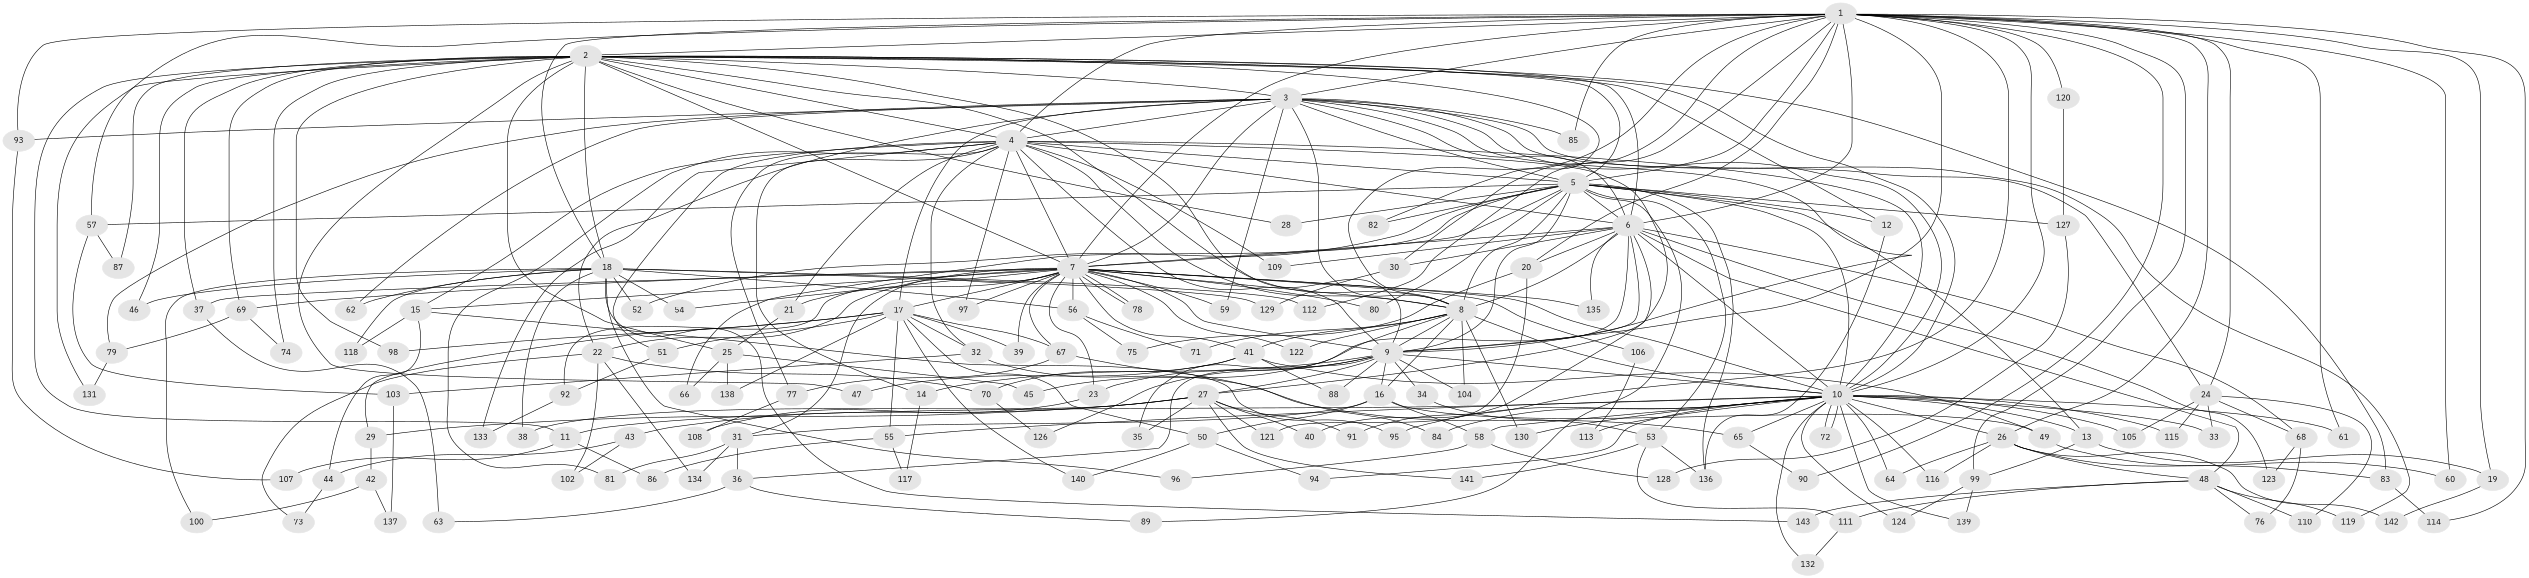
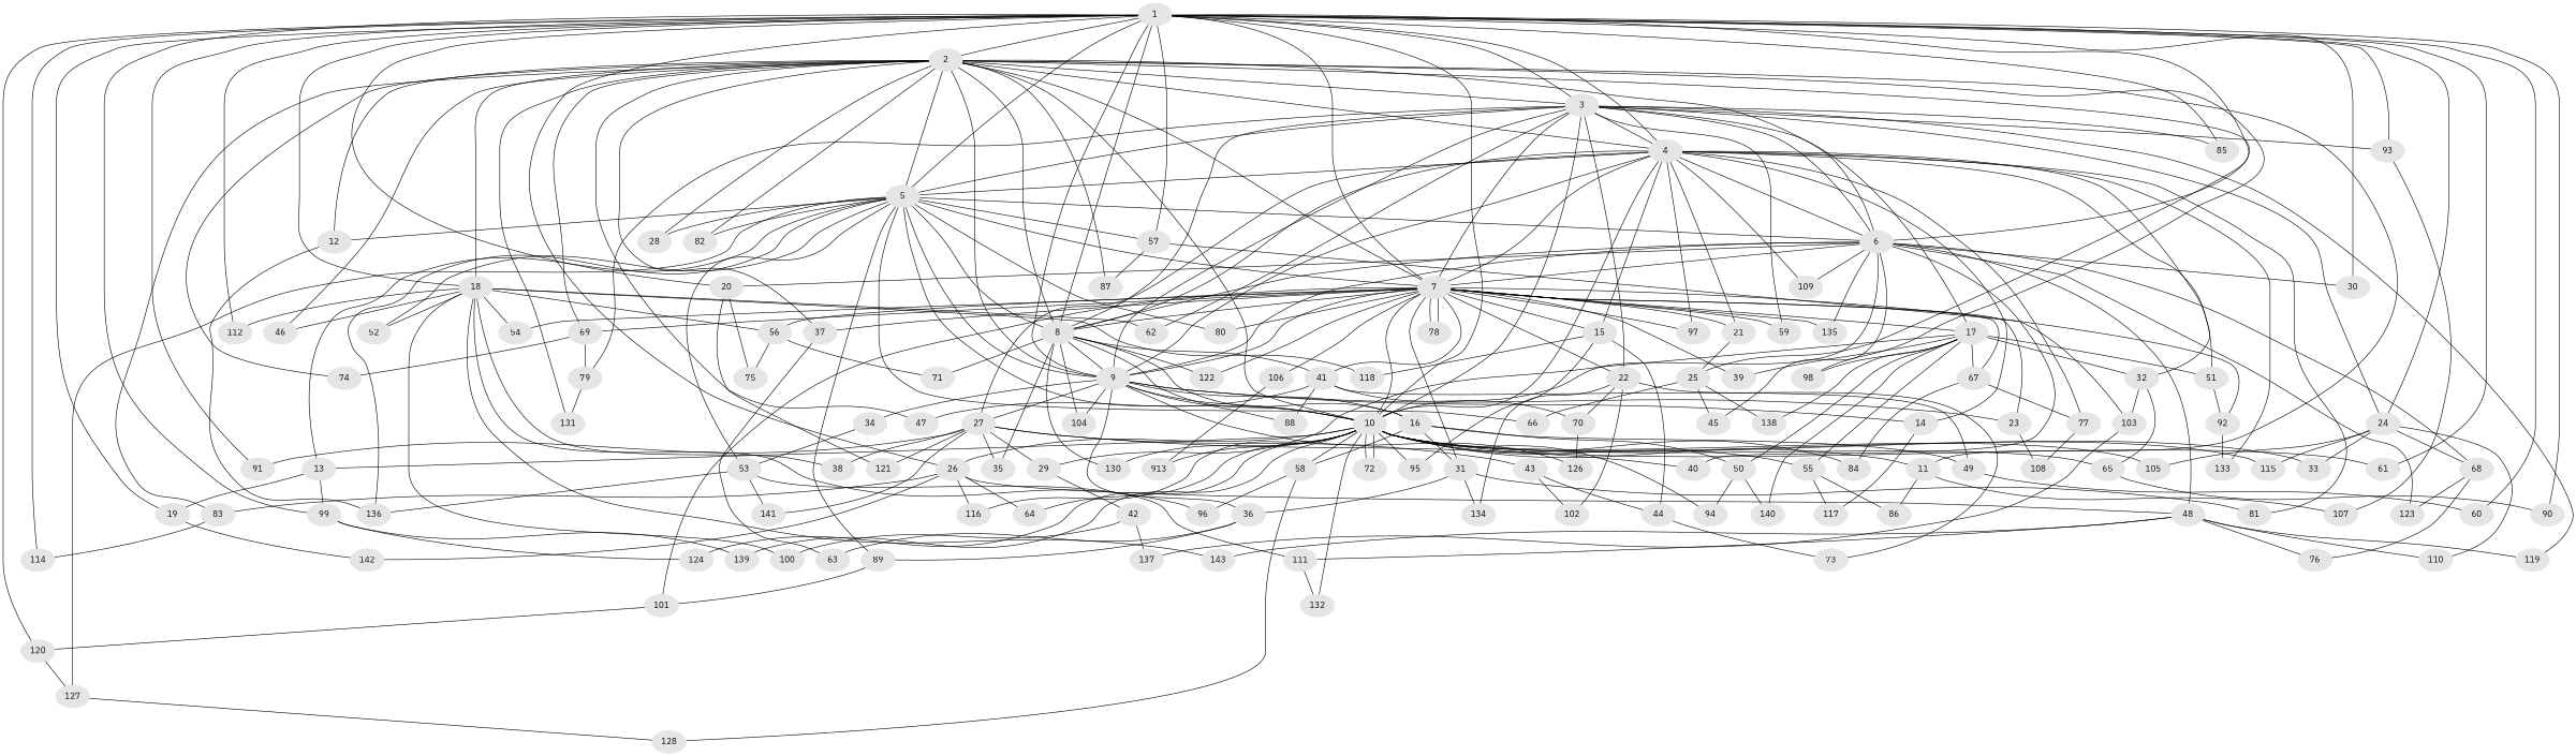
  graph {
    fontname="IBM Plex Sans"
    node [color=gray90 fontname="IBM Plex Sans" style=filled]
    edge [fontname="IBM Plex Sans"]
    1
    2
    3
    4
    5
    6
    7
    8
    9
    10
    18
    19
    20
    24
    26
    30
    57
    60
    61
    85
    90
    91
    93
    99
    112
    114
    120
    11
    12
    25
    28
    37
    46
    47
    69
    74
    82
    83
    87
    98
    131
    17
    22
    59
    62
    79
    119
    14
    15
    21
    27
    32
    51
    77
    81
    97
    109
    133
    13
    52
    53
    66
    80
    89
    127
    136
    40
    45
    48
    68
    123
    135
    23
    31
    39
    41
    54
    56
    67
    78
    92
+   101
    106
    122
    16
    35
    71
    104
    130
    34
    36
    88
    126
    33
    55
    58
    64
    65
    72
    84
    94
    95
    105
-   113
+   113 [label=913]
    115
    116
    124
    132
    139
    118
    38
    96
    100
-   129
    143
    142
    75
    121
    110
    103
    107
    86
    138
    63
    50
    29
    140
    70
    73
    102
    134
    117
    44
    43
    141
    108
    111
    128
    76
    49
    42
    137
    1 -- 2
    1 -- 3
    1 -- 4
    1 -- 5
    1 -- 6
    1 -- 7
    1 -- 8
    1 -- 9
    1 -- 10
    1 -- 18
    1 -- 19
    1 -- 20
    1 -- 24
    1 -- 26
    1 -- 30
    1 -- 57
    1 -- 60
    1 -- 61
    1 -- 85
    1 -- 90
    1 -- 91
    1 -- 93
    1 -- 99
    1 -- 112
    1 -- 114
    1 -- 120
    2 -- 3
    2 -- 4
    2 -- 5
    2 -- 6
    2 -- 7
    2 -- 8
    2 -- 9
    2 -- 10
    2 -- 18
    2 -- 11
    2 -- 12
    2 -- 25
    2 -- 28
    2 -- 37
    2 -- 46
    2 -- 47
    2 -- 69
    2 -- 74
    2 -- 82
    2 -- 83
    2 -- 87
    2 -- 98
    2 -- 131
    3 -- 4
    3 -- 5
    3 -- 6
    3 -- 7
    3 -- 8
    3 -- 9
    3 -- 10
    3 -- 24
    3 -- 85
    3 -- 93
    3 -- 17
    3 -- 22
    3 -- 59
    3 -- 62
    3 -- 79
    3 -- 119
    4 -- 5
    4 -- 6
    4 -- 7
    4 -- 8
    4 -- 9
    4 -- 10
    4 -- 14
    4 -- 15
    4 -- 21
    4 -- 27
    4 -- 32
    4 -- 51
    4 -- 77
    4 -- 81
    4 -- 97
    4 -- 109
    4 -- 133
    5 -- 6
    5 -- 7
    5 -- 8
    5 -- 9
    5 -- 10
    5 -- 57
    5 -- 12
    5 -- 28
    5 -- 82
    5 -- 13
    5 -- 52
    5 -- 53
    5 -- 66
    5 -- 80
    5 -- 89
    5 -- 127
    5 -- 136
    6 -- 7
    6 -- 8
    6 -- 9
    6 -- 10
    6 -- 20
    6 -- 30
    6 -- 109
    6 -- 40
    6 -- 45
    6 -- 48
    6 -- 68
    6 -- 123
    6 -- 135
    7 -- 8
    7 -- 9
    7 -- 10
    7 -- 37
    7 -- 69
    7 -- 17
    7 -- 22
    7 -- 59
    7 -- 15
    7 -- 21
    7 -- 97
    7 -- 80
    7 -- 135
    7 -- 23
    7 -- 31
    7 -- 39
    7 -- 41
    7 -- 54
    7 -- 56
    7 -- 67
    7 -- 78
    7 -- 78
    7 -- 92
+   7 -- 101
    7 -- 106
    7 -- 122
    8 -- 9
    8 -- 10
    8 -- 41
    8 -- 122
    8 -- 16
    8 -- 35
    8 -- 71
    8 -- 104
    8 -- 130
    9 -- 10
    9 -- 14
    9 -- 27
    9 -- 23
    9 -- 16
    9 -- 104
    9 -- 34
    9 -- 36
    9 -- 88
    9 -- 126
    10 -- 26
    10 -- 61
    10 -- 11
    10 -- 13
    10 -- 130
    10 -- 33
    10 -- 55
    10 -- 58
    10 -- 64
    10 -- 65
    10 -- 72
    10 -- 72
    10 -- 84
    10 -- 94
    10 -- 95
    10 -- 105
    10 -- 113
    10 -- 115
    10 -- 116
    10 -- 124
    10 -- 132
    10 -- 139
    18 -- 112
    18 -- 46
    18 -- 62
    18 -- 52
    18 -- 54
    18 -- 56
    18 -- 118
    18 -- 38
    18 -- 96
    18 -- 100
-   18 -- 129
    18 -- 143
    19 -- 142
    20 -- 75
    20 -- 121
    24 -- 68
    24 -- 33
    24 -- 105
    24 -- 115
    24 -- 110
    26 -- 83
    26 -- 48
    26 -- 64
    26 -- 116
    26 -- 142
-   30 -- 129
    57 -- 87
    57 -- 103
    93 -- 107
    99 -- 124
    99 -- 139
    120 -- 127
    11 -- 107
    11 -- 86
    12 -- 136
    25 -- 66
    25 -- 45
    25 -- 138
    37 -- 63
    69 -- 74
    69 -- 79
    83 -- 114
    17 -- 98
    17 -- 32
    17 -- 51
    17 -- 39
    17 -- 67
    17 -- 55
    17 -- 138
    17 -- 50
    17 -- 29
    17 -- 140
    22 -- 70
    22 -- 73
    22 -- 102
    22 -- 134
    79 -- 131
    14 -- 117
    15 -- 95
    15 -- 118
    15 -- 44
    21 -- 25
    27 -- 91
    27 -- 40
    27 -- 35
    27 -- 38
    27 -- 121
    27 -- 29
    27 -- 43
    27 -- 141
    32 -- 65
    32 -- 103
    51 -- 92
    77 -- 108
    13 -- 19
    13 -- 99
    53 -- 136
    53 -- 141
    53 -- 111
+   89 -- 101
    127 -- 128
    48 -- 119
    48 -- 143
    48 -- 110
    48 -- 111
    48 -- 76
    68 -- 123
    68 -- 76
    23 -- 108
    31 -- 81
    31 -- 36
    31 -- 134
    41 -- 47
    41 -- 88
    41 -- 70
    41 -- 49
    56 -- 71
    56 -- 75
    67 -- 77
    67 -- 84
    92 -- 133
+   101 -- 120
    106 -- 113
    16 -- 31
    16 -- 58
    16 -- 50
    16 -- 49
    34 -- 53
    36 -- 89
    36 -- 63
    55 -- 86
    55 -- 117
    58 -- 96
    58 -- 128
    65 -- 90
    103 -- 137
    50 -- 94
    50 -- 140
    29 -- 42
    70 -- 126
    44 -- 73
    43 -- 102
    43 -- 44
    111 -- 132
    49 -- 60
    42 -- 100
    42 -- 137
  }
